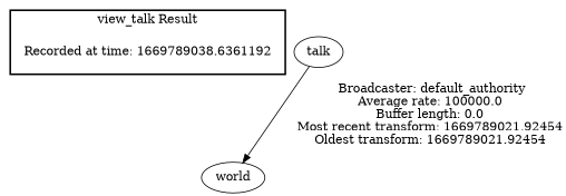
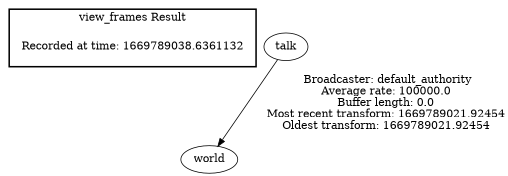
  digraph {
-   "Recorded at time: 1669789038.6361132" [shape=plaintext label="Recorded at time: 1669789038.6361192"]
+   "Recorded at time: 1669789038.6361132" [shape=plaintext]
    world
    talk
    subgraph cluster_1 {
      color=black
-     label="view_talk Result"
+     label="view_frames Result"
      style=bold
      "Recorded at time: 1669789038.6361132"
    }
    "Recorded at time: 1669789038.6361132" -> world [style=invis]
    talk -> world [label=" Broadcaster: default_authority\nAverage rate: 100000.0\nBuffer length: 0.0\nMost recent transform: 1669789021.92454\nOldest transform: 1669789021.92454\n"]
  }
